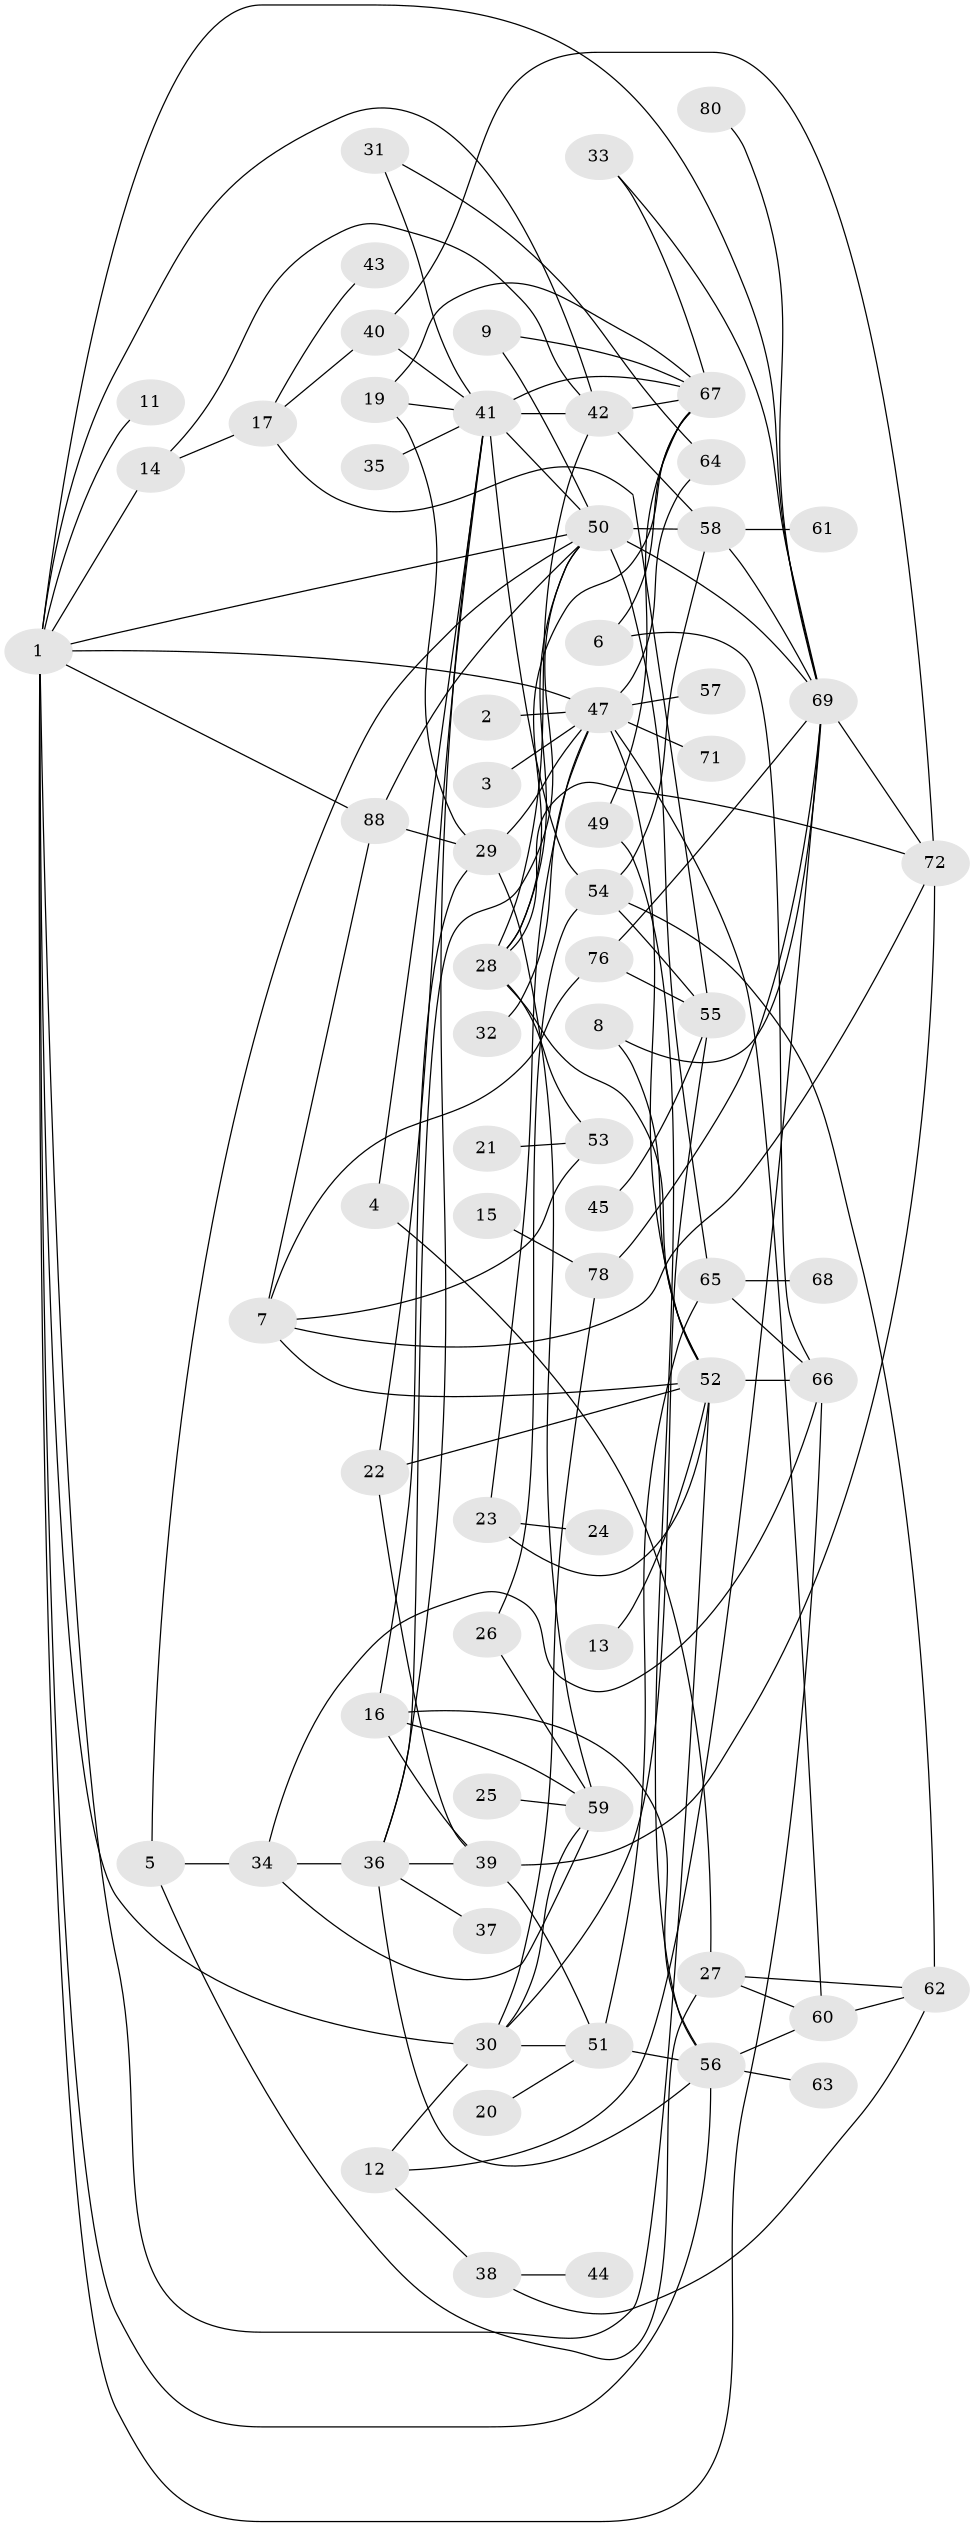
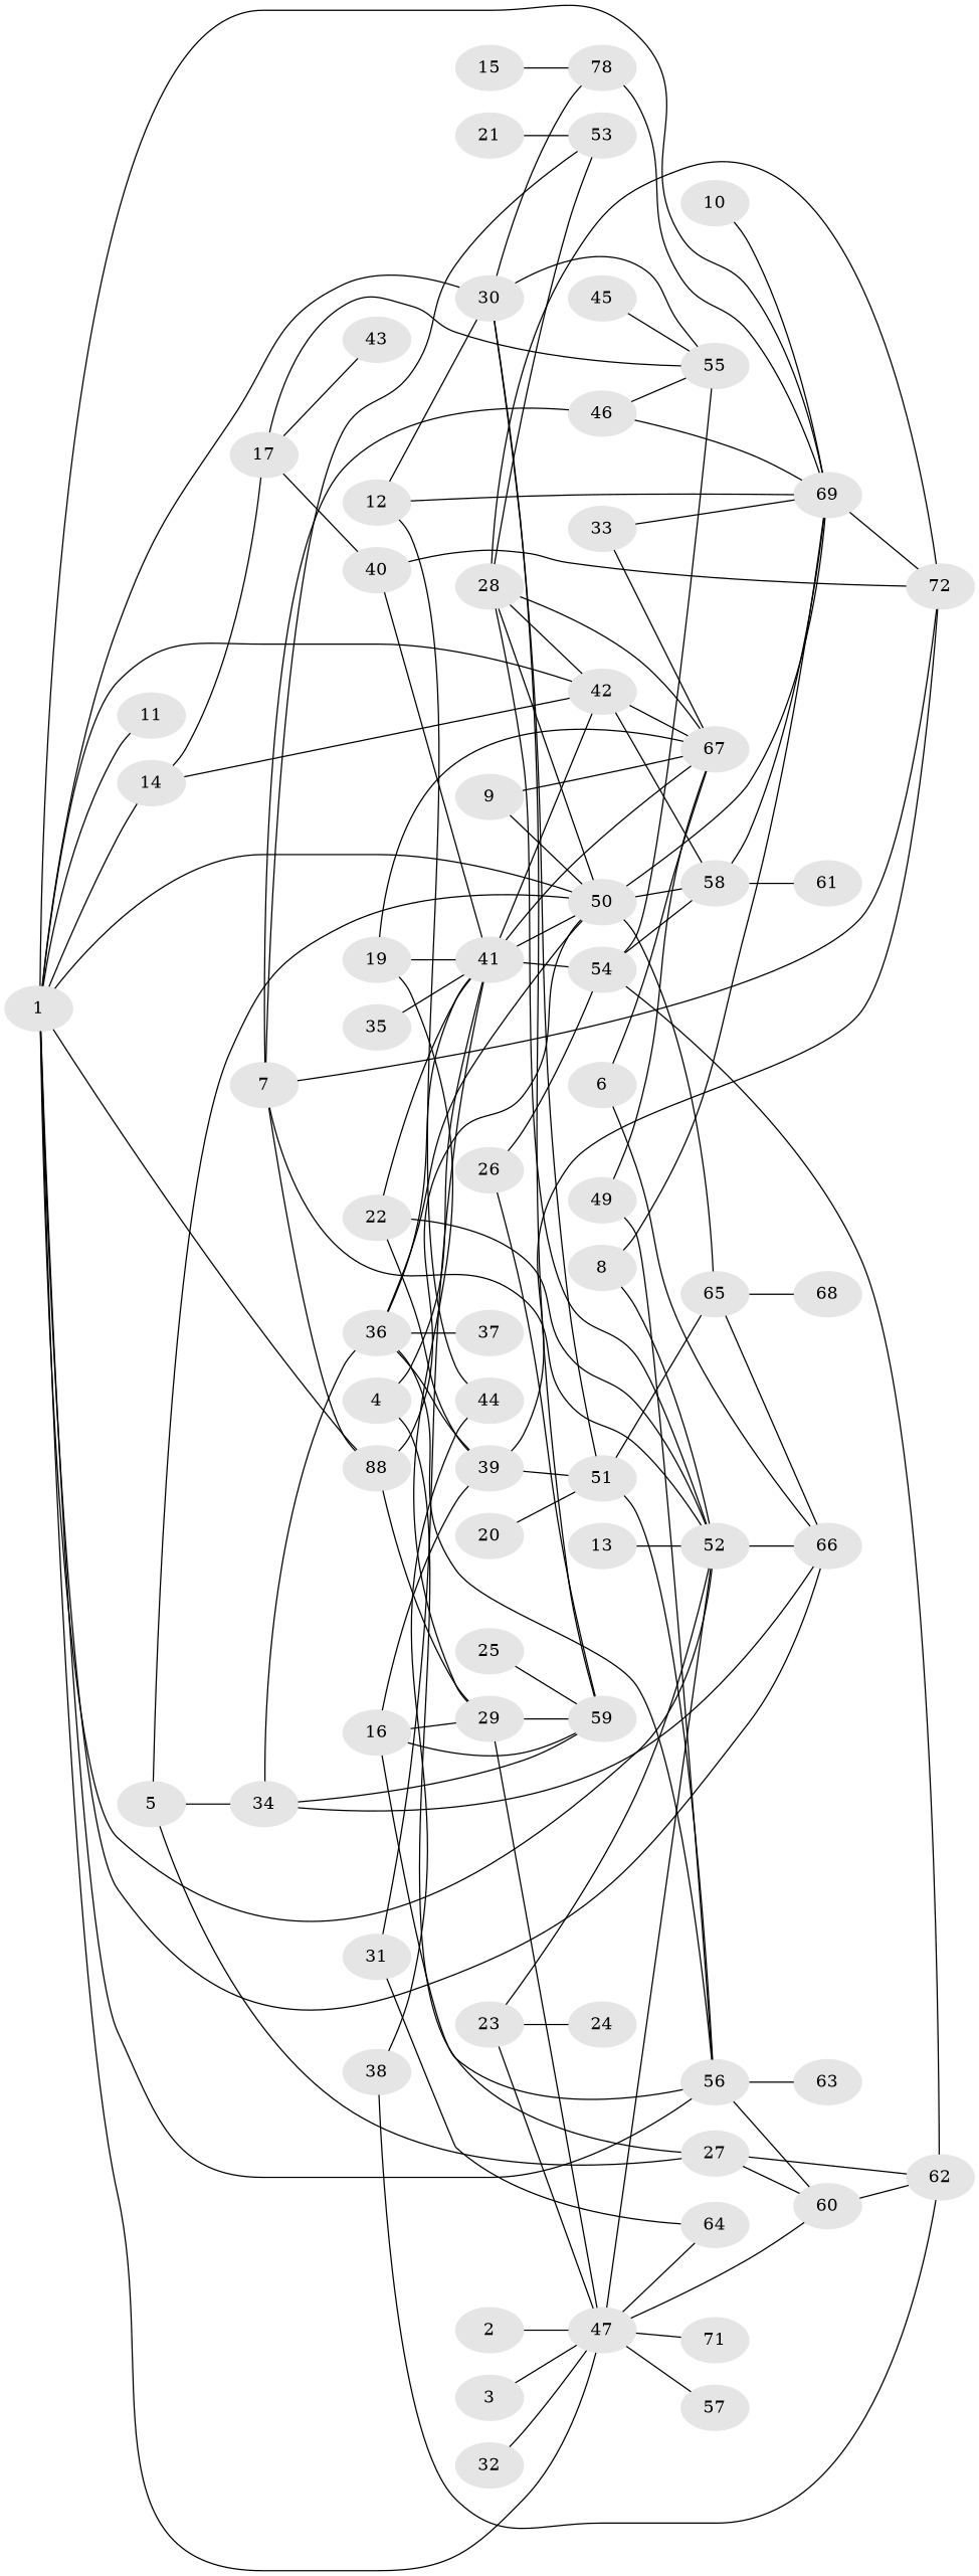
  graph {
    rankdir=LR
    node [color=gray90 style=filled]
    edge [weight=1.0]
    1
    11
    14
    n4 [label=88]
    30
    42
    47
    50
    52
    56
    66
    69
    17
    29
    n15 [label=78]
    59
    55
    51
    67
    58
    60
    64
    57
    71
    65
    63
    n27 [label=72]
    2
    3
    4
    27
    41
    62
    54
    5
    34
    36
    6
    7
-   46 [label=76]
+   46
    53
    8
    9
-   10 [label=80]
+   10
    12
    38
    44
    13
    40
    43
    15
    16
    39
    19
    20
    21
    22
    23
    24
    25
    26
    28
    31
    32
    33
    37
    35
    61
    45
    49
    68
    1 -- 11
    1 -- 14
    1 -- n4
    1 -- 30
    1 -- 42
    1 -- 47
    1 -- 50
    1 -- 52
    1 -- 56 [weight=2.0]
    1 -- 66
    1 -- 69
    14 -- 42
    14 -- 17
    n4 -- 50
    n4 -- 29
    30 -- n15
    30 -- 59
    30 -- 55
    30 -- 51
    42 -- 67 [weight=2.0]
    42 -- 58
    47 -- 52 [weight=2.0]
    47 -- 60
    47 -- 64 [weight=2.0]
    47 -- 57
    47 -- 71
    50 -- 69
    50 -- 58
    50 -- 65 [weight=2.0]
    52 -- 66
    56 -- 60
    56 -- 63
    69 -- n27
    17 -- 55
    17 -- 40
    17 -- 43
    29 -- 47
    29 -- 59 [weight=3.0]
    n15 -- 69
    51 -- 56
    51 -- 65
    58 -- 69
    58 -- 61
    60 -- 62
    65 -- 66
    65 -- 68
    2 -- 47
    3 -- 47
    4 -- 27
    4 -- 41
    27 -- 60
    27 -- 62
    41 -- 42
    41 -- 50
    41 -- 67
    41 -- 54
    54 -- 55
    54 -- 58
    54 -- 62
    5 -- 50
    5 -- 27
    5 -- 34
    34 -- 66
    34 -- 59
    34 -- 36
    36 -- 50
    36 -- 56
    36 -- 41
    36 -- 39
    36 -- 37
    6 -- 66
    6 -- 67
    7 -- n4
    7 -- 52
    7 -- n27
    7 -- 46
    7 -- 53
    46 -- 69
    46 -- 55
    8 -- 52
    8 -- 69
    9 -- 50
    9 -- 67
    10 -- 69
    12 -- 30
    12 -- 69
-   12 -- 38
+   12 -- 44
    38 -- 62
    38 -- 44
    13 -- 52
    40 -- n27
    40 -- 41
    15 -- n15
    16 -- 56
    16 -- 29
    16 -- 59
    16 -- 39
    39 -- 51
    39 -- n27
    19 -- 29
    19 -- 67
    19 -- 41
    20 -- 51
    21 -- 53
    22 -- 52
    22 -- 41
    22 -- 39
    23 -- 47
    23 -- 52
    23 -- 24
    25 -- 59
    26 -- 59
    26 -- 54
    28 -- 42
    28 -- 50 [weight=2.0]
    28 -- 52
    28 -- 67
    28 -- n27
    28 -- 53
    31 -- 64
    31 -- 41
    32 -- 47
    33 -- 69
    33 -- 67
    35 -- 41
    45 -- 55
    49 -- 56
    49 -- 67
  }
